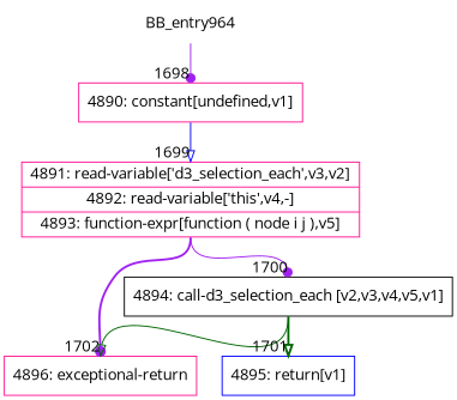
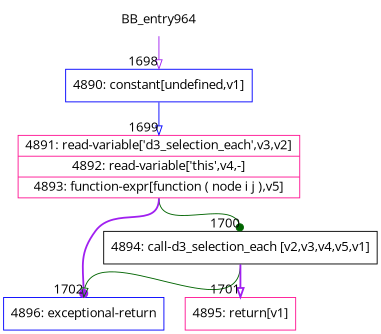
  digraph {
    fontname="Open Sans"
    rankdir=TD
    node [color=deeppink fontname="Open Sans" shape=record]
    edge [arrowhead=dot color=purple fontname="Open Sans" headport=n style=solid tailport=s]
    n1 [label=BB_entry964 shape=none]
-   n2 [label="{4890: constant[undefined,v1]}"]
+   n2 [color=blue label="{4890: constant[undefined,v1]}"]
    n3 [label="{4891: read-variable['d3_selection_each',v3,v2]|4892: read-variable['this',v4,-]|4893: function-expr[function ( node i j ),v5]}"]
    n4 [color=black label="{4894: call-d3_selection_each [v2,v3,v4,v5,v1]}"]
-   n5 [label="{4896: exceptional-return}"]
-   n6 [color=blue label="{4895: return[v1]}"]
-   n1 -> n2 [headlabel="    1698"]
+   n5 [color=blue label="{4896: exceptional-return}"]
+   n6 [label="{4895: return[v1]}"]
+   n1 -> n2 [arrowhead=onormal headlabel="    1698"]
    n2 -> n3 [arrowhead=onormal color=blue headlabel="      1699"]
-   n3 -> n4 [headlabel="      1700"]
+   n3 -> n4 [color=darkgreen headlabel="      1700"]
    n3 -> n5 [headlabel="      1702" style=bold]
    n4 -> n5 [arrowhead=onormal color=darkgreen]
-   n4 -> n6 [arrowhead=onormal color=darkgreen headlabel="      1701" style=bold]
+   n4 -> n6 [arrowhead=onormal headlabel="      1701" style=bold]
  }
